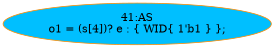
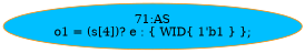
  strict digraph {
    rankdir=LR
-   n1 [ast="<pyverilog.vparser.ast.Assign object at 0x7fc9054da590>" def_var="['o1']" fillcolor=deepskyblue label="41:AS\no1 = (s[4])? e : { WID{ 1'b1 } };" statements="[]" style=filled typ=Assign use_var="['s', 'e']" color=darkorange]
+   n1 [ast="<pyverilog.vparser.ast.Assign object at 0x7fc9054da590>" def_var="['o1']" fillcolor=deepskyblue label="71:AS\no1 = (s[4])? e : { WID{ 1'b1 } };" statements="[]" style=filled typ=Assign use_var="['s', 'e']" color=darkorange]
  }
